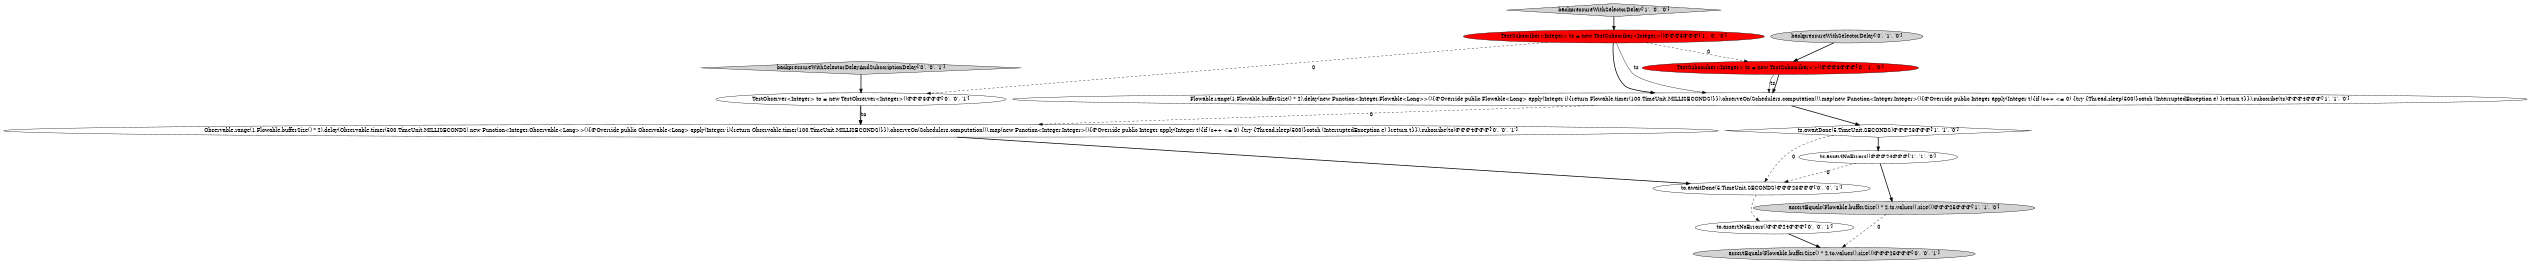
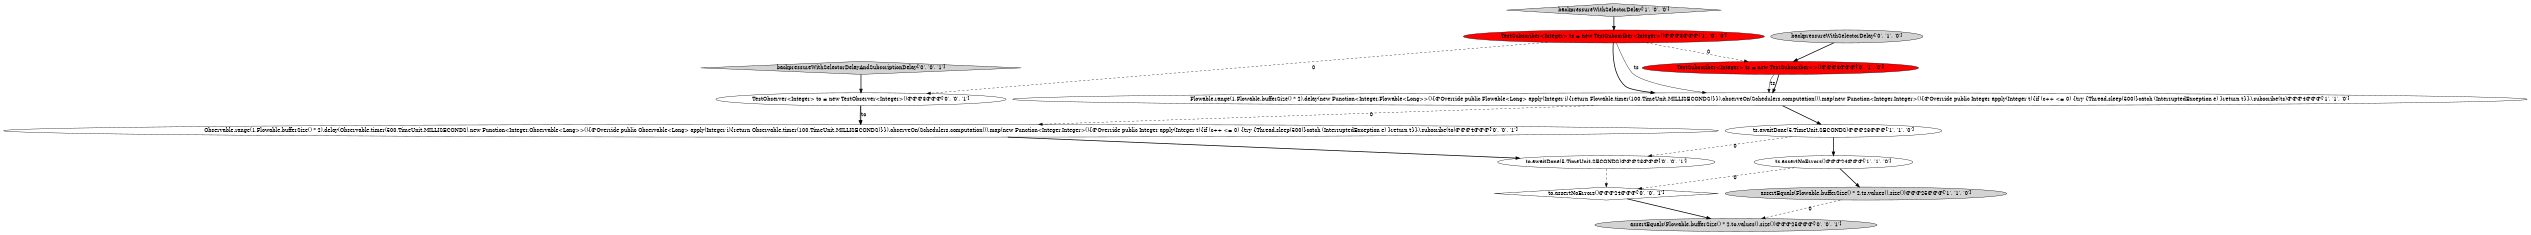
  digraph {
    node [fillcolor=white shape=ellipse style=filled]
    edge [style=bold]
    n1 [fillcolor=lightgray label="backpressureWithSelectorDelayAndSubscriptionDelay['0', '0', '1']" shape=diamond]
    n2 [label="TestObserver<Integer> to = new TestObserver<Integer>()@@@3@@@['0', '0', '1']"]
    n3 [label="Observable.range(1,Flowable.bufferSize() * 2).delay(Observable.timer(500,TimeUnit.MILLISECONDS),new Function<Integer,Observable<Long>>(){@Override public Observable<Long> apply(Integer i){return Observable.timer(100,TimeUnit.MILLISECONDS)}}).observeOn(Schedulers.computation()).map(new Function<Integer,Integer>(){@Override public Integer apply(Integer t){if (c++ <= 0) {try {Thread.sleep(500)}catch (InterruptedException e) }return t}}).subscribe(to)@@@4@@@['0', '0', '1']"]
    n4 [fillcolor=lightgray label="backpressureWithSelectorDelay['1', '0', '0']" shape=diamond]
    n5 [fillcolor=red label="TestSubscriber<Integer> ts = new TestSubscriber<Integer>()@@@3@@@['1', '0', '0']"]
    n6 [fillcolor=red label="TestSubscriber<Integer> ts = new TestSubscriber<>()@@@3@@@['0', '1', '0']"]
    n7 [label="Flowable.range(1,Flowable.bufferSize() * 2).delay(new Function<Integer,Flowable<Long>>(){@Override public Flowable<Long> apply(Integer i){return Flowable.timer(100,TimeUnit.MILLISECONDS)}}).observeOn(Schedulers.computation()).map(new Function<Integer,Integer>(){@Override public Integer apply(Integer t){if (c++ <= 0) {try {Thread.sleep(500)}catch (InterruptedException e) }return t}}).subscribe(ts)@@@4@@@['1', '1', '0']"]
    n8 [label="to.awaitDone(5,TimeUnit.SECONDS)@@@23@@@['0', '0', '1']"]
-   n9 [label="to.assertNoErrors()@@@24@@@['0', '0', '1']"]
+   n9 [label="to.assertNoErrors()@@@24@@@['0', '0', '1']" shape=diamond]
    n10 [fillcolor=lightgray label="assertEquals(Flowable.bufferSize() * 2,to.values().size())@@@25@@@['0', '0', '1']"]
-   n11 [label="ts.awaitDone(5,TimeUnit.SECONDS)@@@23@@@['1', '1', '0']" shape=diamond]
+   n11 [label="ts.awaitDone(5,TimeUnit.SECONDS)@@@23@@@['1', '1', '0']"]
    n12 [fillcolor=lightgray label="assertEquals(Flowable.bufferSize() * 2,ts.values().size())@@@25@@@['1', '1', '0']"]
    n13 [label="ts.assertNoErrors()@@@24@@@['1', '1', '0']"]
    n14 [fillcolor=lightgray label="backpressureWithSelectorDelay['0', '1', '0']"]
    n1 -> n2
    n2 -> n3
    n2 -> n3 [label=to style=solid]
    n3 -> n8
    n4 -> n5
    n5 -> n2 [label=0 style=dashed]
    n5 -> n6 [label=0 style=dashed]
    n5 -> n7
    n5 -> n7 [label=ts style=solid]
    n6 -> n7 [label=ts style=solid]
    n6 -> n7
    n7 -> n3 [label=0 style=dashed]
    n7 -> n11
    n8 -> n9 [style=dashed]
    n9 -> n10
    n11 -> n8 [label=0 style=dashed]
    n11 -> n13
    n12 -> n10 [label=0 style=dashed]
-   n13 -> n8 [label=0 style=dashed]
+   n13 -> n9 [label=0 style=dashed]
    n13 -> n12
    n14 -> n6
  }
